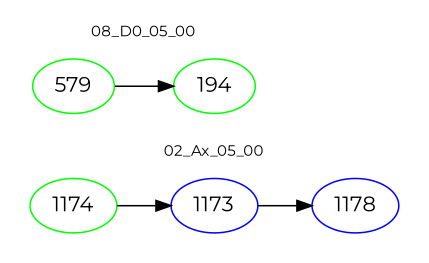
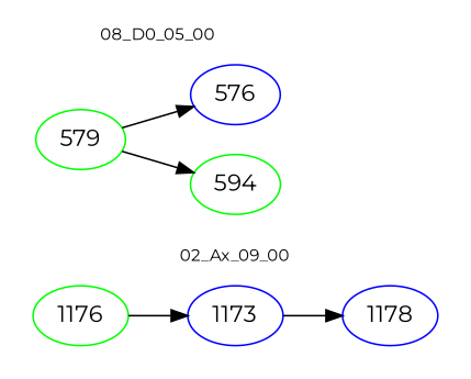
  digraph {
    fontname=Montserrat
    rankdir=LR
    node [color=green fontname=Montserrat]
    edge [color=black fontname=Montserrat]
-   n1 [label=1174]
+   n1 [label=1176]
    n2 [color=blue label=1173]
    n3 [color=blue label=1178]
-   n4 [label=194]
+   n4 [label=594]
    n5 [label=579]
+   n6 [color=blue label=576]
    subgraph cluster_1 {
      color=white
      fontsize=10
-     label="02_Ax_05_00"
+     label="02_Ax_09_00"
      n1
      n2
      n3
    }
    subgraph cluster_2 {
      color=white
      fontsize=10
      label="08_D0_05_00"
      n4
      n5
+     n6
    }
    n1 -> n2
    n2 -> n3
    n5 -> n4
+   n5 -> n6
  }
